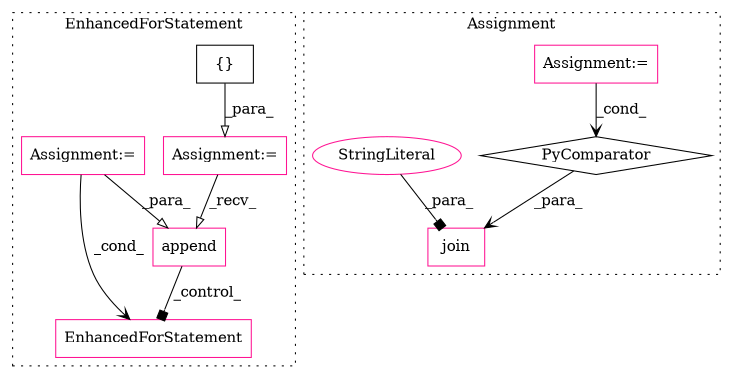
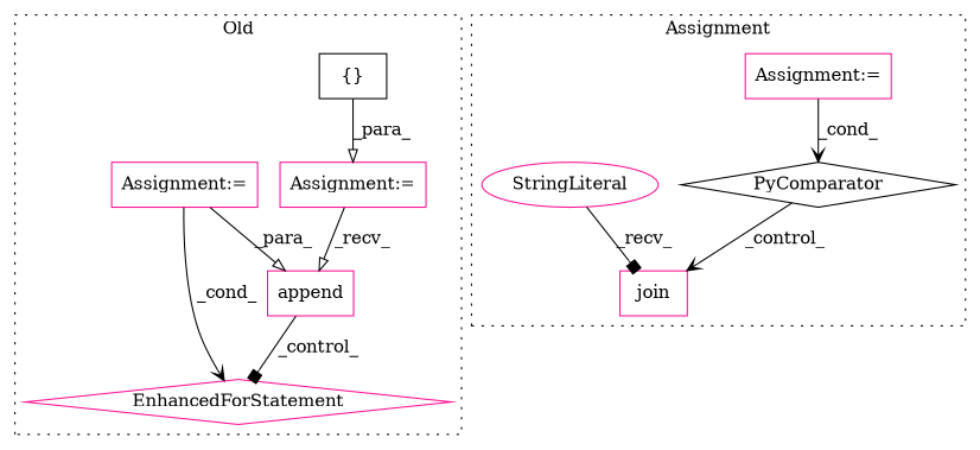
  digraph {
    node [a=7 color=deeppink l="53,2" s="3364,3447" shape=box]
    edge [arrowhead=onormal]
    n1 [a=32 l="7,1" label=append s="3667,3677"]
-   n2 [a=70 label=EnhancedForStatement]
+   n2 [a=70 label=EnhancedForStatement shape=diamond]
    n3 [a=4 color=black l=2 label="{}" s=3356]
    n4 [l=1 label="Assignment:=" s=3343]
    n5 [label="Assignment:="]
    n6 [a=32 l="14,-3" label=join s="3352,3457"]
    n7 [l=30 label="Assignment:=" s=3512]
    n8 [a=45 l=2 label=StringLiteral s=3349 shape=ellipse]
    n9 [a=113 color=black l=26 label=PyComparator s=3425 shape=diamond]
    subgraph cluster_1 {
-     label=EnhancedForStatement
+     label=Old
      style=dotted
      n1
      n2
      n3
      n4
      n5
    }
    subgraph cluster_2 {
      label=Assignment
      style=dotted
      n6
      n7
      n8
      n9
    }
    n1 -> n2 [arrowhead=box label=_control_]
    n3 -> n4 [label=_para_]
    n4 -> n1 [label=_recv_]
    n5 -> n1 [label=_para_]
    n5 -> n2 [arrowhead=vee label=_cond_]
    n7 -> n9 [arrowhead=vee label=_cond_]
-   n8 -> n6 [arrowhead=box label=_para_]
-   n9 -> n6 [arrowhead=vee label=_para_]
+   n8 -> n6 [arrowhead=box label=_recv_]
+   n9 -> n6 [arrowhead=vee label=_control_]
  }
